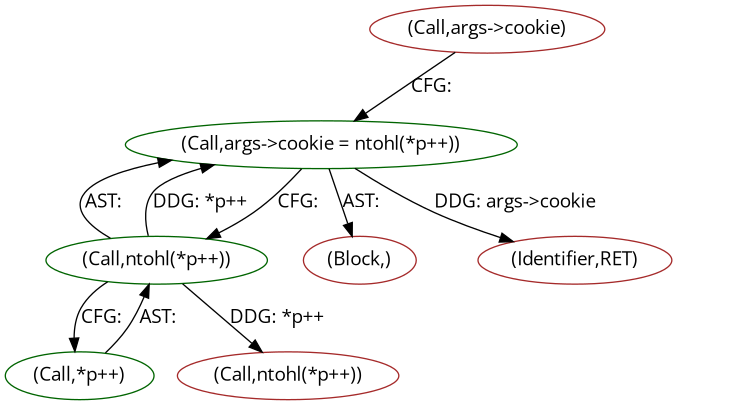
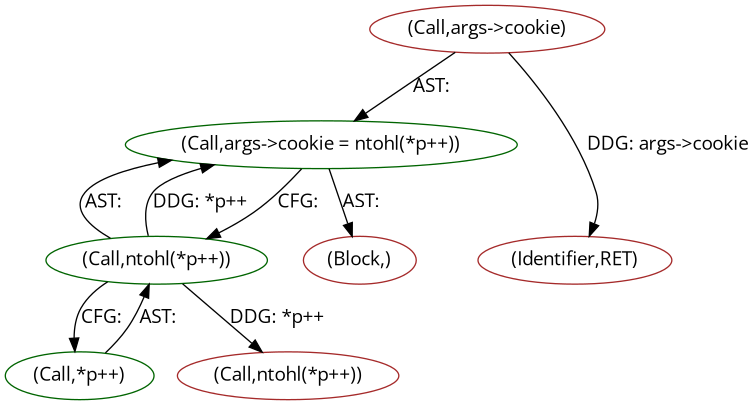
  digraph {
    fontname="Open Sans"
    node [color=brown fontname="Open Sans"]
    edge [fontname="Open Sans"]
    n1 [color=darkgreen label="(Call,args->cookie = ntohl(*p++))"]
    n2 [color=darkgreen label="(Call,ntohl(*p++))"]
    n3 [label="(Identifier,RET)"]
    n4 [label="(Block,)"]
    n5 [color=darkgreen label="(Call,*p++)"]
    n6 [label="(Call,ntohl(*p++))"]
    n7 [label="(Call,args->cookie)"]
    n1 -> n2 [label="CFG: "]
-   n1 -> n3 [label="DDG: args->cookie"]
+   n7 -> n3 [label="DDG: args->cookie"]
    n1 -> n4 [label="AST: "]
    n2 -> n1 [label="AST: "]
    n2 -> n1 [label="DDG: *p++"]
    n2 -> n5 [label="CFG: "]
    n2 -> n6 [label="DDG: *p++"]
    n5 -> n2 [label="AST: "]
-   n7 -> n1 [label="CFG: "]
+   n7 -> n1 [label="AST: "]
  }
